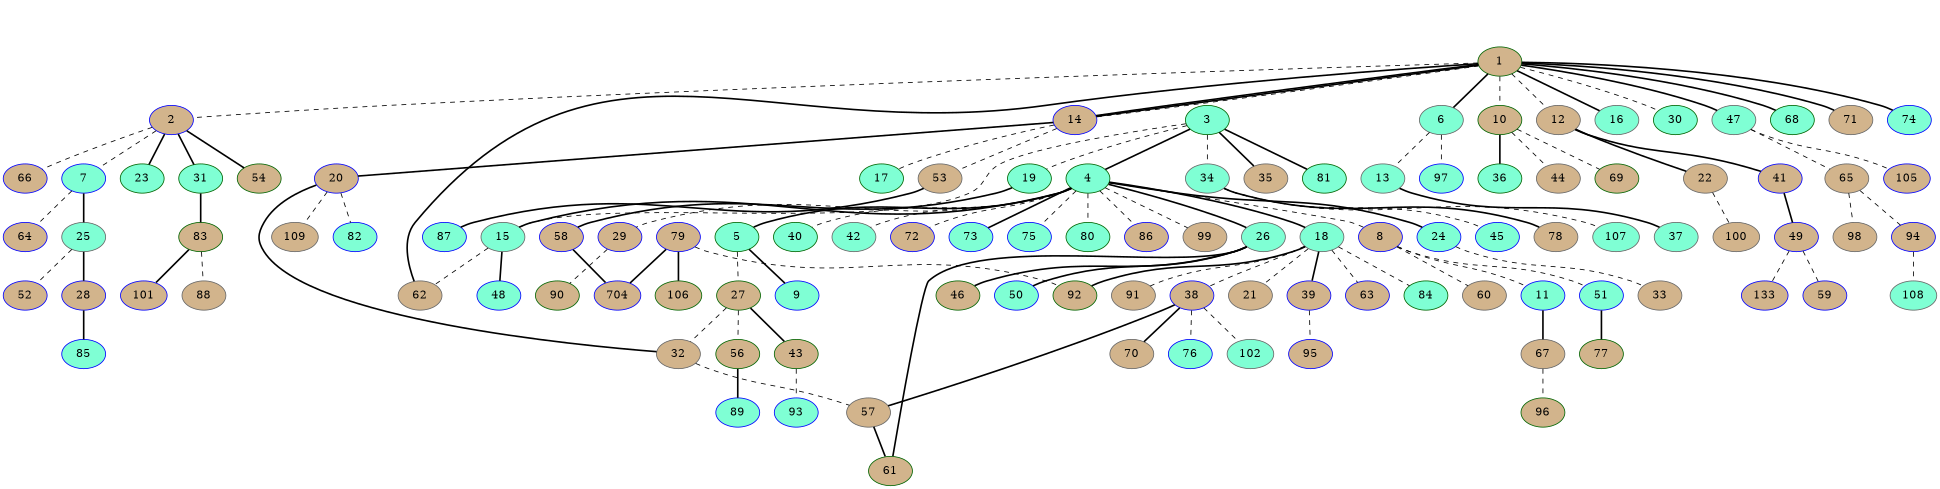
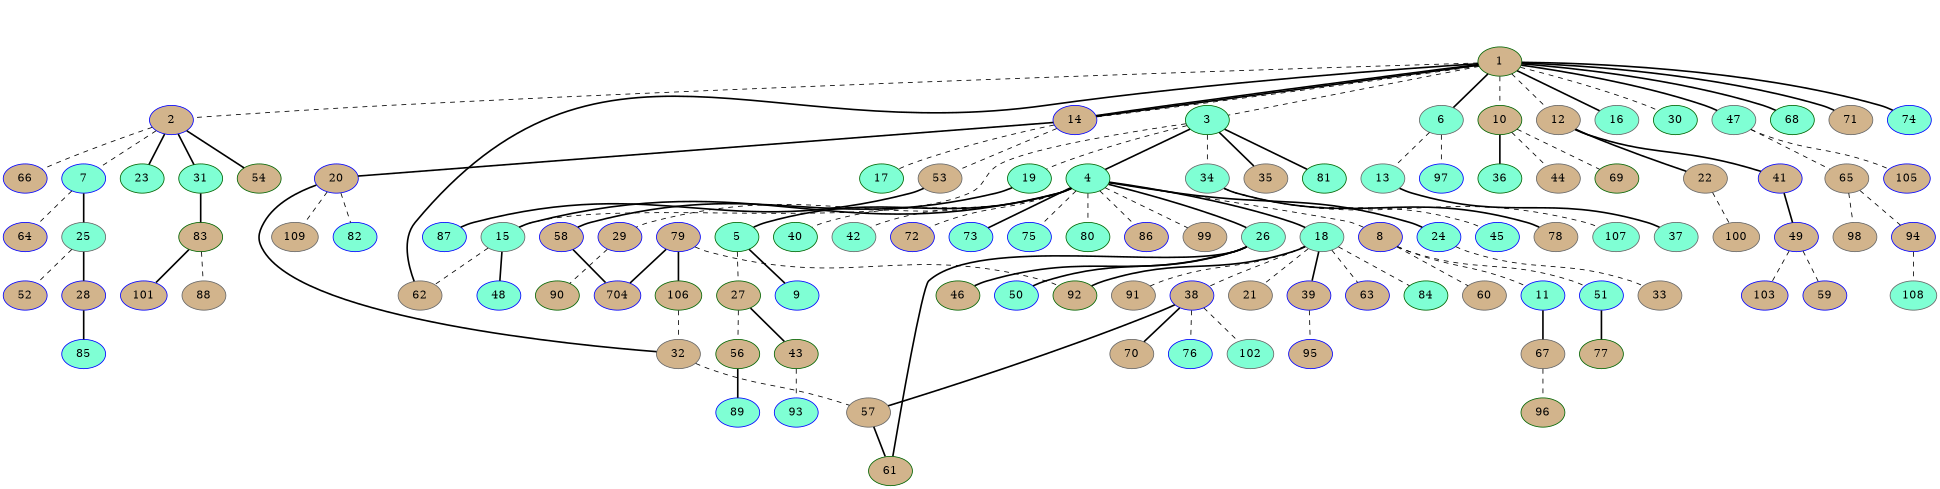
  graph {
    node [color=blue fillcolor=tan style=filled]
    edge [style=dashed]
    1 [color=darkgreen]
    2
    3 [color=darkgreen fillcolor=aquamarine]
    6 [color=gray40 fillcolor=aquamarine]
    10 [color=darkgreen]
    12 [color=gray40]
    14
    16 [color=gray40 fillcolor=aquamarine]
    30 [color=darkgreen fillcolor=aquamarine]
    47 [color=gray40 fillcolor=aquamarine]
    62 [color=gray40]
    68 [color=darkgreen fillcolor=aquamarine]
    71 [color=gray40]
    74 [fillcolor=aquamarine]
    7 [fillcolor=aquamarine]
    23 [color=darkgreen fillcolor=aquamarine]
    31 [color=darkgreen fillcolor=aquamarine]
    54 [color=darkgreen]
    66
    4 [color=darkgreen fillcolor=aquamarine]
    15 [color=gray40 fillcolor=aquamarine]
    19 [color=darkgreen fillcolor=aquamarine]
    34 [color=gray40 fillcolor=aquamarine]
    35 [color=gray40]
    81 [color=darkgreen fillcolor=aquamarine]
    13 [color=gray40 fillcolor=aquamarine]
    97 [fillcolor=aquamarine]
    36 [color=darkgreen fillcolor=aquamarine]
    44 [color=gray40]
    69 [color=darkgreen]
    22 [color=gray40]
    41
    17 [color=darkgreen fillcolor=aquamarine]
    20
    53 [color=gray40]
    65 [color=gray40]
    105
    25 [color=gray40 fillcolor=aquamarine]
    64
    83 [color=darkgreen]
    5 [color=darkgreen fillcolor=aquamarine]
    8
    18 [color=gray40 fillcolor=aquamarine]
    24 [fillcolor=aquamarine]
    26 [color=gray40 fillcolor=aquamarine]
    29
    40 [color=darkgreen fillcolor=aquamarine]
    42 [color=gray40 fillcolor=aquamarine]
    72
    73 [fillcolor=aquamarine]
    75 [fillcolor=aquamarine]
    80 [color=darkgreen fillcolor=aquamarine]
    86
    99 [color=gray40]
    48 [fillcolor=aquamarine]
    58
    45 [fillcolor=aquamarine]
    78 [color=gray40]
    107 [color=gray40 fillcolor=aquamarine]
    9 [fillcolor=aquamarine]
    27 [color=darkgreen]
    11 [fillcolor=aquamarine]
    51 [fillcolor=aquamarine]
    60 [color=gray40]
    21 [color=gray40]
    38
    39
    63
    84 [color=darkgreen fillcolor=aquamarine]
    91 [color=gray40]
    92 [color=darkgreen]
    33 [color=gray40]
    46 [color=darkgreen]
    50 [fillcolor=aquamarine]
    61 [color=darkgreen]
    90 [color=darkgreen]
    32 [color=gray40]
    43 [color=darkgreen]
    56 [color=darkgreen]
    37 [color=gray40 fillcolor=aquamarine]
    28
    52
    67 [color=gray40]
    77 [color=darkgreen]
    96 [color=darkgreen]
    100 [color=gray40]
    49
    82 [fillcolor=aquamarine]
    109 [color=gray40]
    87 [fillcolor=aquamarine]
    57 [color=gray40]
    70 [color=gray40]
    76 [fillcolor=aquamarine]
    102 [color=gray40 fillcolor=aquamarine]
    95
    n96 [label=704]
    79
    106 [color=darkgreen]
    85 [fillcolor=aquamarine]
    93 [fillcolor=aquamarine]
    89 [fillcolor=aquamarine]
    88 [color=gray40]
    101
    59
-   103 [label=133]
+   103
    94
    98 [color=gray40]
    108 [color=gray40 fillcolor=aquamarine]
    1 -- 2
+   1 -- 3
    1 -- 6 [style=bold]
    1 -- 10
    1 -- 12
    1 -- 14 [style=bold]
    1 -- 14 [style=bold]
    1 -- 14
    1 -- 16 [style=bold]
    1 -- 30
    1 -- 47 [style=bold]
    1 -- 62 [style=bold]
    1 -- 68 [style=bold]
    1 -- 71 [style=bold]
    1 -- 74 [style=bold]
    2 -- 7
    2 -- 23 [style=bold]
    2 -- 31 [style=bold]
    2 -- 54 [style=bold]
    2 -- 66
    3 -- 4 [style=bold]
    3 -- 15
    3 -- 19
    3 -- 34
    3 -- 35 [style=bold]
    3 -- 81 [style=bold]
    6 -- 13
    6 -- 97
    10 -- 36 [style=bold]
    10 -- 44
    10 -- 69
    12 -- 22 [style=bold]
    12 -- 41 [style=bold]
    14 -- 17
    14 -- 20 [style=bold]
    14 -- 53
    47 -- 65
    47 -- 105
    7 -- 25 [style=bold]
    7 -- 64
    31 -- 83 [style=bold]
    4 -- 15 [style=bold]
    4 -- 5 [style=bold]
    4 -- 8
    4 -- 18 [style=bold]
    4 -- 24 [style=bold]
    4 -- 26 [style=bold]
    4 -- 29
    4 -- 40
    4 -- 42
    4 -- 72
    4 -- 73 [style=bold]
    4 -- 75
    4 -- 80
    4 -- 86
    4 -- 99
    15 -- 62
    15 -- 48 [style=bold]
    19 -- 58 [style=bold]
    34 -- 45
    34 -- 78 [style=bold]
    34 -- 107
    13 -- 37 [style=bold]
    22 -- 100
    41 -- 49 [style=bold]
    20 -- 32 [style=bold]
    20 -- 82
    20 -- 109
    53 -- 87 [style=bold]
    65 -- 94
    65 -- 98
    25 -- 28 [style=bold]
    25 -- 52
    83 -- 88
    83 -- 101 [style=bold]
    5 -- 9 [style=bold]
    5 -- 27
    8 -- 11
    8 -- 51
    8 -- 60
    18 -- 21
    18 -- 38
    18 -- 39 [style=bold]
    18 -- 63
    18 -- 84
    18 -- 91
    18 -- 92 [style=bold]
    24 -- 33
    26 -- 46 [style=bold]
    26 -- 50 [style=bold]
    26 -- 61 [style=bold]
    29 -- 90
    58 -- n96 [style=bold]
-   27 -- 32
+   106 -- 32
    27 -- 43 [style=bold]
    27 -- 56
    11 -- 67 [style=bold]
    51 -- 77 [style=bold]
    38 -- 57 [style=bold]
    38 -- 70 [style=bold]
    38 -- 76
    38 -- 102
    39 -- 95
    32 -- 57
    43 -- 93
    56 -- 89 [style=bold]
    28 -- 85 [style=bold]
    67 -- 96
    49 -- 59
    49 -- 103
    57 -- 61 [style=bold]
    79 -- 92
    79 -- n96 [style=bold]
    79 -- 106 [style=bold]
    94 -- 108
  }
